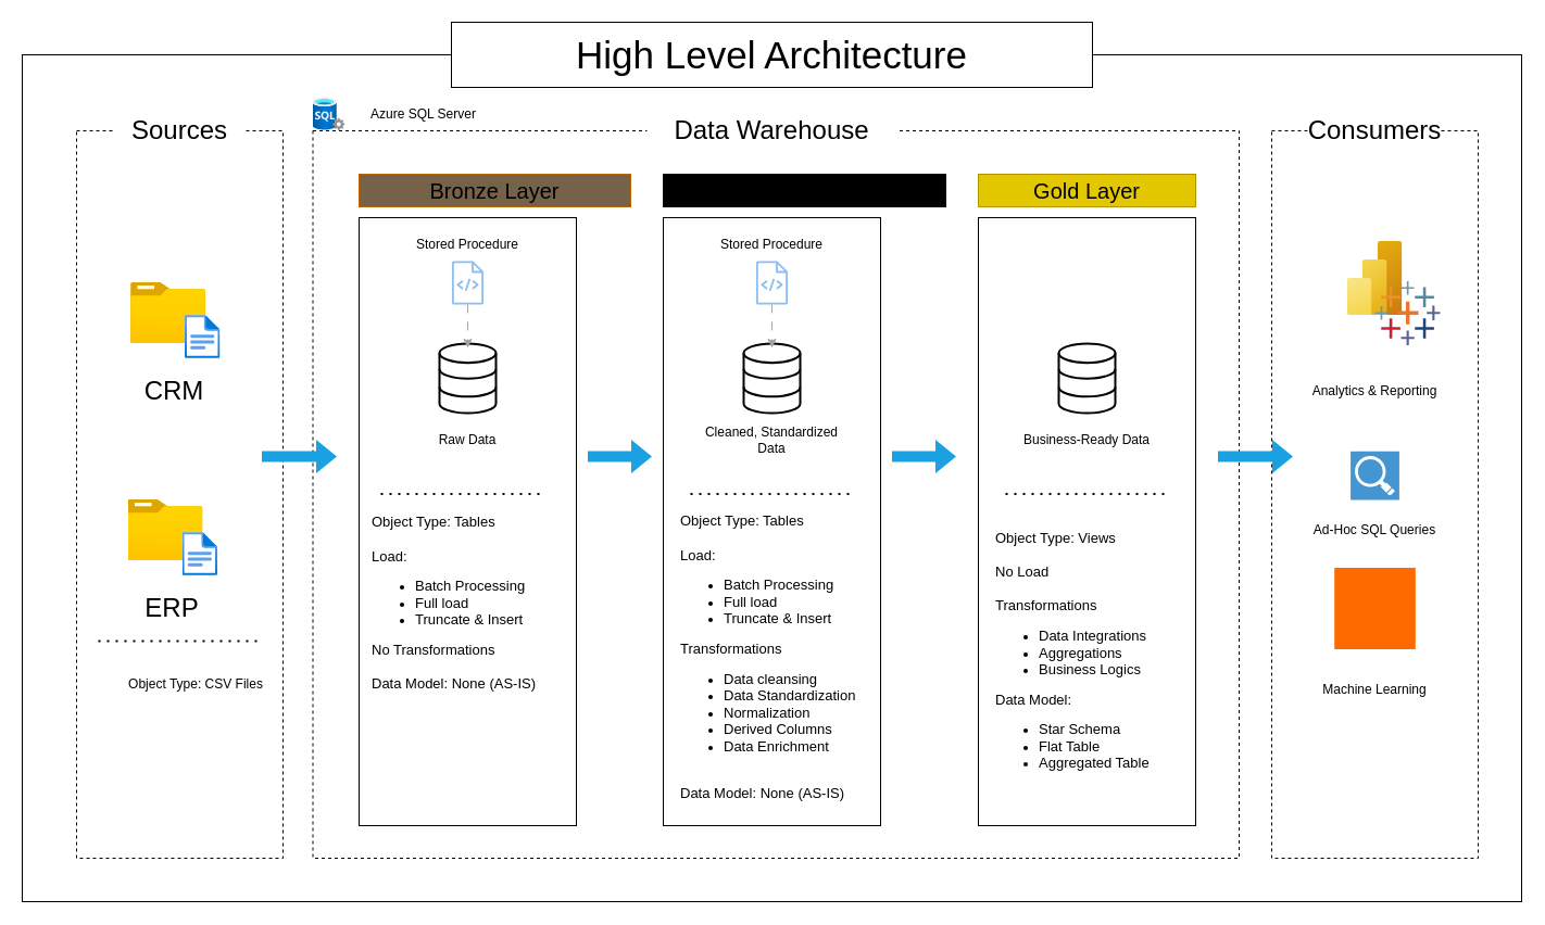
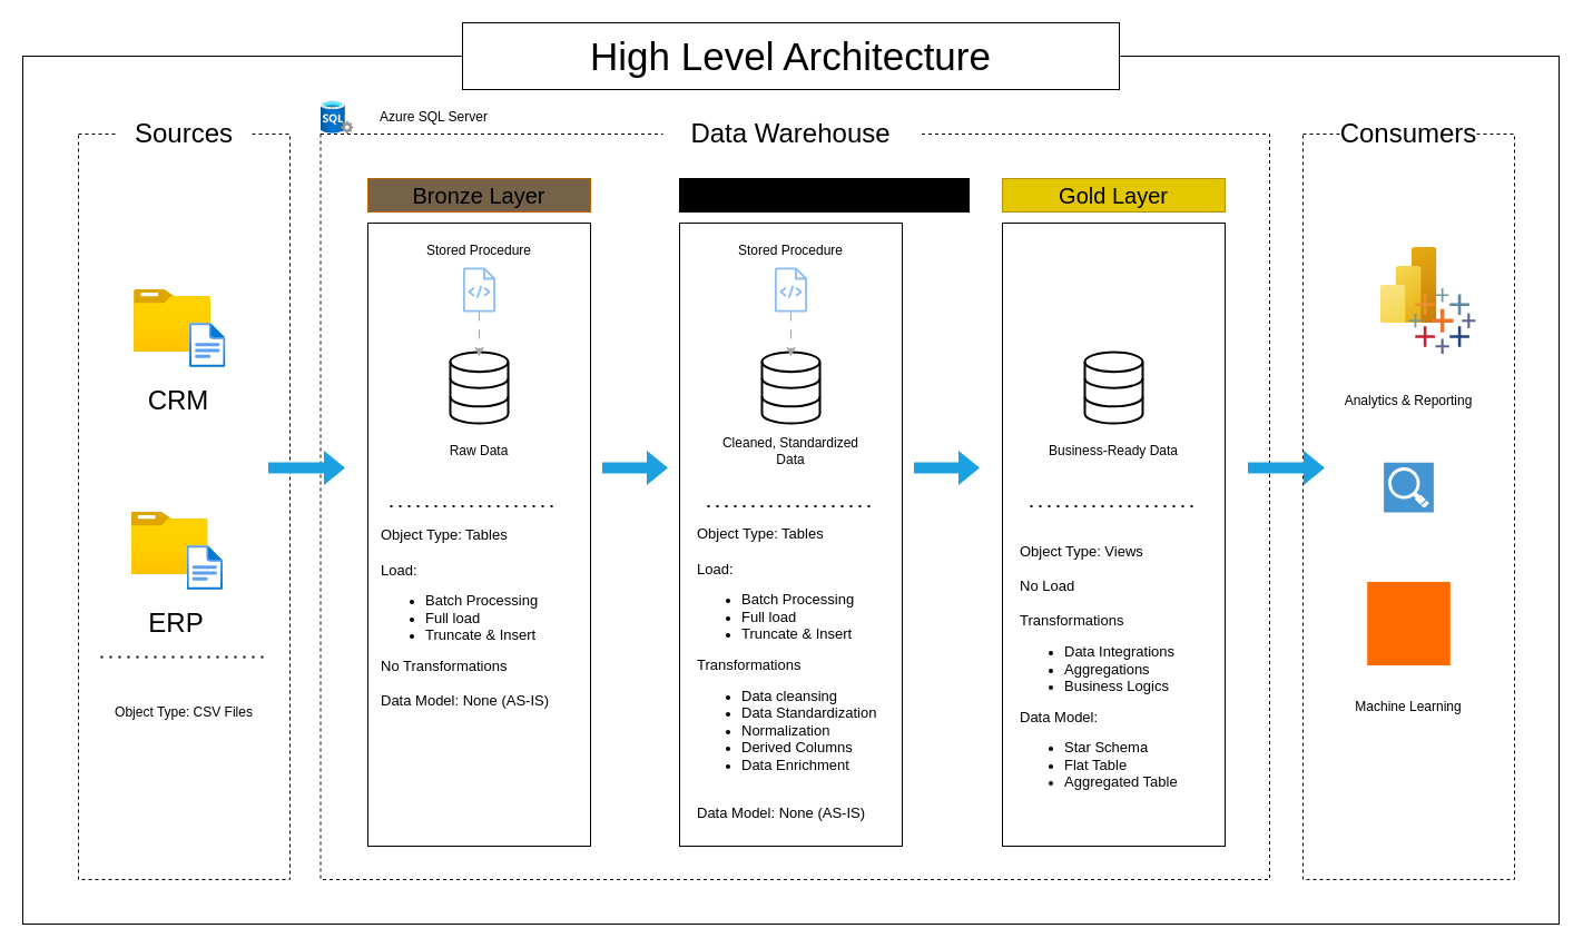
  <mxCell id="0" />
  <mxCell id="1" parent="0" />
  <mxCell id="2" value="" style="rounded=0;whiteSpace=wrap;html=1;" vertex="1" parent="1"><mxGeometry x="20" y="50" width="1380" height="780" as="geometry" /></mxCell>
  <mxCell id="3" value="&lt;font style=&quot;font-size: 35px;&quot;&gt;High Level Architecture&lt;/font&gt;" style="rounded=0;whiteSpace=wrap;html=1;" vertex="1" parent="1"><mxGeometry x="415" y="20" width="590" height="60" as="geometry" /></mxCell>
  <mxCell id="4" value="" style="rounded=0;whiteSpace=wrap;html=1;dashed=1;" vertex="1" parent="1"><mxGeometry x="70" y="120" width="190" height="670" as="geometry" /></mxCell>
  <mxCell id="5" value="&lt;font style=&quot;font-size: 24px;&quot;&gt;Sources&lt;/font&gt;" style="rounded=0;whiteSpace=wrap;html=1;strokeColor=none;" vertex="1" parent="1"><mxGeometry x="105" y="90" width="120" height="60" as="geometry" /></mxCell>
  <mxCell id="6" value="" style="rounded=0;whiteSpace=wrap;html=1;dashed=1;" vertex="1" parent="1"><mxGeometry x="287.5" y="120" width="852.5" height="670" as="geometry" /></mxCell>
  <mxCell id="7" value="&lt;font style=&quot;font-size: 24px;&quot;&gt;Data Warehouse&lt;/font&gt;" style="rounded=0;whiteSpace=wrap;html=1;strokeColor=none;" vertex="1" parent="1"><mxGeometry x="595" y="90" width="230" height="60" as="geometry" /></mxCell>
  <mxCell id="8" value="" style="rounded=0;whiteSpace=wrap;html=1;dashed=1;" vertex="1" parent="1"><mxGeometry x="1170" y="120" width="190" height="670" as="geometry" /></mxCell>
  <mxCell id="9" value="&lt;font style=&quot;font-size: 24px;&quot;&gt;Consumers&lt;/font&gt;" style="rounded=0;whiteSpace=wrap;html=1;strokeColor=none;" vertex="1" parent="1"><mxGeometry x="1205" y="90" width="120" height="60" as="geometry" /></mxCell>
  <mxCell id="10" value="" style="image;aspect=fixed;html=1;points=[];align=center;fontSize=12;image=img/lib/azure2/general/Folder_Blank.svg;" vertex="1" parent="1"><mxGeometry x="120" y="260" width="69" height="56.0" as="geometry" /></mxCell>
  <mxCell id="11" value="" style="image;aspect=fixed;html=1;points=[];align=center;fontSize=12;image=img/lib/azure2/general/File.svg;" vertex="1" parent="1"><mxGeometry x="170" y="290" width="32.46" height="40" as="geometry" /></mxCell>
  <mxCell id="12" value="&lt;font style=&quot;font-size: 24px;&quot;&gt;CRM&lt;/font&gt;" style="rounded=0;whiteSpace=wrap;html=1;strokeColor=none;" vertex="1" parent="1"><mxGeometry x="120" y="330" width="80" height="60" as="geometry" /></mxCell>
  <mxCell id="13" value="" style="image;aspect=fixed;html=1;points=[];align=center;fontSize=12;image=img/lib/azure2/general/Folder_Blank.svg;" vertex="1" parent="1"><mxGeometry x="117.54" y="460" width="69" height="56.0" as="geometry" /></mxCell>
  <mxCell id="14" value="" style="image;aspect=fixed;html=1;points=[];align=center;fontSize=12;image=img/lib/azure2/general/File.svg;" vertex="1" parent="1"><mxGeometry x="167.54" y="490" width="32.46" height="40" as="geometry" /></mxCell>
  <mxCell id="15" value="&lt;font style=&quot;font-size: 24px;&quot;&gt;ERP&lt;/font&gt;" style="rounded=0;whiteSpace=wrap;html=1;strokeColor=none;" vertex="1" parent="1"><mxGeometry x="117.54" y="530" width="80" height="60" as="geometry" /></mxCell>
  <mxCell id="16" value="" style="endArrow=none;dashed=1;html=1;dashPattern=1 3;strokeWidth=2;rounded=0;strokeColor=default;" edge="1" parent="1"><mxGeometry width="50" height="50" relative="1" as="geometry"><mxPoint x="90" y="590" as="sourcePoint" /><mxPoint x="240" y="590" as="targetPoint" /></mxGeometry></mxCell>
- <mxCell id="17" value="Object Type: CSV Files" style="rounded=0;whiteSpace=wrap;html=1;strokeColor=none;" vertex="1" parent="1"><mxGeometry x="105" y="600" width="150" height="60" as="geometry" /></mxCell>
+ <mxCell id="17" value="Object Type: CSV Files" style="rounded=0;whiteSpace=wrap;html=1;strokeColor=none;" vertex="1" parent="1"><mxGeometry x="90" y="610" width="150" height="60" as="geometry" /></mxCell>
  <mxCell id="18" value="" style="shape=flexArrow;endArrow=classic;html=1;rounded=0;fillColor=#1ba1e2;strokeColor=none;strokeWidth=1;" edge="1" parent="1"><mxGeometry width="50" height="50" relative="1" as="geometry"><mxPoint x="240" y="420" as="sourcePoint" /><mxPoint x="310" y="420" as="targetPoint" /></mxGeometry></mxCell>
  <mxCell id="19" value="" style="rounded=0;whiteSpace=wrap;html=1;fillColor=none;strokeColor=light-dark(#000000,#756249);strokeWidth=1;" vertex="1" parent="1"><mxGeometry x="330" y="200" width="200" height="560" as="geometry" /></mxCell>
- <mxCell id="20" value="&lt;font style=&quot;font-size: 20px;&quot;&gt;Bronze Layer&lt;/font&gt;" style="rounded=0;whiteSpace=wrap;html=1;fillColor=#756249;strokeColor=light-dark(#b46504, #756249);" vertex="1" parent="1"><mxGeometry x="330" y="160" width="250" height="30" as="geometry" /></mxCell>
+ <mxCell id="20" value="&lt;font style=&quot;font-size: 20px;&quot;&gt;Bronze Layer&lt;/font&gt;" style="rounded=0;whiteSpace=wrap;html=1;fillColor=#756249;strokeColor=light-dark(#b46504, #756249);" vertex="1" parent="1"><mxGeometry x="330" y="160" width="200" height="30" as="geometry" /></mxCell>
  <mxCell id="21" value="Stored Procedure" style="rounded=0;whiteSpace=wrap;html=1;fillColor=none;strokeColor=none;" vertex="1" parent="1"><mxGeometry x="350" y="210" width="160" height="30" as="geometry" /></mxCell>
  <mxCell id="22" value="" style="sketch=0;outlineConnect=0;fontColor=#232F3E;gradientColor=none;fillColor=#8CBDF5;strokeColor=default;dashed=0;verticalLabelPosition=bottom;verticalAlign=top;align=center;html=1;fontSize=12;fontStyle=0;aspect=fixed;pointerEvents=1;shape=mxgraph.aws4.source_code;" vertex="1" parent="1"><mxGeometry x="415.38" y="240" width="29.23" height="40" as="geometry" /></mxCell>
  <mxCell id="23" value="" style="html=1;verticalLabelPosition=bottom;align=center;labelBackgroundColor=#ffffff;verticalAlign=top;strokeWidth=2;strokeColor=light-dark(#000000,#756249);shadow=0;dashed=0;shape=mxgraph.ios7.icons.data;fillColor=none;" vertex="1" parent="1"><mxGeometry x="404" y="316" width="52" height="64" as="geometry" /></mxCell>
  <mxCell id="24" value="" style="endArrow=classic;html=1;rounded=0;dashed=1;dashPattern=8 8;strokeColor=#A3A3A3;" edge="1" parent="1" source="22"><mxGeometry width="50" height="50" relative="1" as="geometry"><mxPoint x="690" y="480" as="sourcePoint" /><mxPoint x="430" y="320" as="targetPoint" /></mxGeometry></mxCell>
  <mxCell id="25" value="" style="endArrow=none;dashed=1;html=1;dashPattern=1 3;strokeWidth=2;rounded=0;strokeColor=default;" edge="1" parent="1"><mxGeometry width="50" height="50" relative="1" as="geometry"><mxPoint x="350" y="454.5" as="sourcePoint" /><mxPoint x="500" y="454.5" as="targetPoint" /></mxGeometry></mxCell>
  <mxCell id="26" value="Raw Data" style="text;html=1;align=center;verticalAlign=middle;whiteSpace=wrap;rounded=0;" vertex="1" parent="1"><mxGeometry x="400" y="390" width="60" height="30" as="geometry" /></mxCell>
  <mxCell id="27" value="&lt;font style=&quot;font-size: 13px;&quot;&gt;Object Type: Tables&lt;/font&gt;&lt;div&gt;&lt;span style=&quot;background-color: transparent; color: light-dark(rgb(0, 0, 0), rgb(255, 255, 255));&quot;&gt;&lt;font style=&quot;font-size: 13px;&quot;&gt;&lt;br&gt;&lt;/font&gt;&lt;/span&gt;&lt;/div&gt;&lt;div&gt;&lt;span style=&quot;background-color: transparent; color: light-dark(rgb(0, 0, 0), rgb(255, 255, 255));&quot;&gt;&lt;font style=&quot;font-size: 13px;&quot;&gt;Load:&lt;/font&gt;&lt;/span&gt;&lt;div&gt;&lt;ul&gt;&lt;li&gt;&lt;font style=&quot;font-size: 13px;&quot;&gt;Batch Processing&lt;/font&gt;&lt;/li&gt;&lt;li&gt;&lt;font style=&quot;font-size: 13px;&quot;&gt;Full load&lt;/font&gt;&lt;/li&gt;&lt;li&gt;&lt;font style=&quot;font-size: 13px;&quot;&gt;Truncate &amp;amp; Insert&lt;/font&gt;&lt;/li&gt;&lt;/ul&gt;&lt;div&gt;&lt;span style=&quot;font-size: 13px;&quot;&gt;No Transformations&lt;/span&gt;&lt;/div&gt;&lt;/div&gt;&lt;/div&gt;&lt;div&gt;&lt;span style=&quot;font-size: 13px;&quot;&gt;&lt;br&gt;&lt;/span&gt;&lt;/div&gt;&lt;div&gt;&lt;span style=&quot;font-size: 13px;&quot;&gt;Data Model: None (AS-IS)&lt;/span&gt;&lt;/div&gt;" style="text;html=1;align=left;verticalAlign=middle;whiteSpace=wrap;rounded=0;" vertex="1" parent="1"><mxGeometry x="340" y="460" width="180" height="190" as="geometry" /></mxCell>
  <mxCell id="28" value="" style="shape=flexArrow;endArrow=classic;html=1;rounded=0;fillColor=#1ba1e2;strokeColor=none;strokeWidth=1;" edge="1" parent="1"><mxGeometry width="50" height="50" relative="1" as="geometry"><mxPoint x="540" y="420" as="sourcePoint" /><mxPoint x="600" y="420" as="targetPoint" /></mxGeometry></mxCell>
  <mxCell id="29" value="" style="rounded=0;whiteSpace=wrap;html=1;fillColor=none;strokeColor=light-dark(#000000,#9E9E9E);strokeWidth=1;" vertex="1" parent="1"><mxGeometry x="610" y="200" width="200" height="560" as="geometry" /></mxCell>
  <mxCell id="30" value="&lt;font style=&quot;font-size: 20px;&quot;&gt;Silver Layer&lt;/font&gt;" style="rounded=0;whiteSpace=wrap;html=1;fillColor=light-dark(#000000,#9E9E9E);" vertex="1" parent="1"><mxGeometry x="610" y="160" width="260" height="30" as="geometry" /></mxCell>
  <mxCell id="31" value="Stored Procedure" style="rounded=0;whiteSpace=wrap;html=1;fillColor=none;strokeColor=none;" vertex="1" parent="1"><mxGeometry x="630" y="210" width="160" height="30" as="geometry" /></mxCell>
  <mxCell id="32" value="" style="sketch=0;outlineConnect=0;fontColor=#232F3E;gradientColor=none;fillColor=#8CBDF5;strokeColor=default;dashed=0;verticalLabelPosition=bottom;verticalAlign=top;align=center;html=1;fontSize=12;fontStyle=0;aspect=fixed;pointerEvents=1;shape=mxgraph.aws4.source_code;" vertex="1" parent="1"><mxGeometry x="695.38" y="240" width="29.23" height="40" as="geometry" /></mxCell>
  <mxCell id="33" value="" style="html=1;verticalLabelPosition=bottom;align=center;labelBackgroundColor=#ffffff;verticalAlign=top;strokeWidth=2;strokeColor=light-dark(#000000,#9E9E9E);shadow=0;dashed=0;shape=mxgraph.ios7.icons.data;fillColor=none;" vertex="1" parent="1"><mxGeometry x="684" y="316" width="52" height="64" as="geometry" /></mxCell>
  <mxCell id="34" value="" style="endArrow=classic;html=1;rounded=0;dashed=1;dashPattern=8 8;strokeColor=#A3A3A3;" edge="1" parent="1" source="32"><mxGeometry width="50" height="50" relative="1" as="geometry"><mxPoint x="970" y="480" as="sourcePoint" /><mxPoint x="710" y="320" as="targetPoint" /></mxGeometry></mxCell>
  <mxCell id="35" value="" style="endArrow=none;dashed=1;html=1;dashPattern=1 3;strokeWidth=2;rounded=0;strokeColor=default;" edge="1" parent="1"><mxGeometry width="50" height="50" relative="1" as="geometry"><mxPoint x="635" y="454.5" as="sourcePoint" /><mxPoint x="785" y="454.5" as="targetPoint" /></mxGeometry></mxCell>
  <mxCell id="36" value="Cleaned, Standardized Data" style="text;html=1;align=center;verticalAlign=middle;whiteSpace=wrap;rounded=0;" vertex="1" parent="1"><mxGeometry x="635" y="390" width="150" height="30" as="geometry" /></mxCell>
  <mxCell id="37" value="&lt;font style=&quot;font-size: 13px;&quot;&gt;Object Type: Tables&lt;/font&gt;&lt;div&gt;&lt;span style=&quot;background-color: transparent; color: light-dark(rgb(0, 0, 0), rgb(255, 255, 255));&quot;&gt;&lt;font style=&quot;font-size: 13px;&quot;&gt;&lt;br&gt;&lt;/font&gt;&lt;/span&gt;&lt;/div&gt;&lt;div&gt;&lt;span style=&quot;background-color: transparent; color: light-dark(rgb(0, 0, 0), rgb(255, 255, 255));&quot;&gt;&lt;font style=&quot;font-size: 13px;&quot;&gt;Load:&lt;/font&gt;&lt;/span&gt;&lt;div&gt;&lt;ul&gt;&lt;li&gt;&lt;font style=&quot;font-size: 13px;&quot;&gt;Batch Processing&lt;/font&gt;&lt;/li&gt;&lt;li&gt;&lt;font style=&quot;font-size: 13px;&quot;&gt;Full load&lt;/font&gt;&lt;/li&gt;&lt;li&gt;&lt;font style=&quot;font-size: 13px;&quot;&gt;Truncate &amp;amp; Insert&lt;/font&gt;&lt;/li&gt;&lt;/ul&gt;&lt;div&gt;&lt;span style=&quot;font-size: 13px;&quot;&gt;Transformations&lt;/span&gt;&lt;/div&gt;&lt;/div&gt;&lt;/div&gt;&lt;div&gt;&lt;ul&gt;&lt;li&gt;&lt;span style=&quot;font-size: 13px;&quot;&gt;Data cleansing&lt;/span&gt;&lt;/li&gt;&lt;li&gt;&lt;span style=&quot;font-size: 13px;&quot;&gt;Data Standardization&lt;/span&gt;&lt;/li&gt;&lt;li&gt;&lt;span style=&quot;font-size: 13px;&quot;&gt;Normalization&lt;/span&gt;&lt;/li&gt;&lt;li&gt;&lt;span style=&quot;font-size: 13px;&quot;&gt;Derived Columns&lt;/span&gt;&lt;/li&gt;&lt;li&gt;&lt;span style=&quot;font-size: 13px;&quot;&gt;Data Enrichment&lt;/span&gt;&lt;/li&gt;&lt;/ul&gt;&lt;/div&gt;&lt;div&gt;&lt;span style=&quot;font-size: 13px;&quot;&gt;&lt;br&gt;&lt;/span&gt;&lt;/div&gt;&lt;div&gt;&lt;span style=&quot;font-size: 13px;&quot;&gt;Data Model: None (AS-IS)&lt;/span&gt;&lt;/div&gt;" style="text;html=1;align=left;verticalAlign=middle;whiteSpace=wrap;rounded=0;" vertex="1" parent="1"><mxGeometry x="623.75" y="460" width="180" height="290" as="geometry" /></mxCell>
  <mxCell id="38" value="" style="shape=flexArrow;endArrow=classic;html=1;rounded=0;fillColor=#1ba1e2;strokeColor=none;strokeWidth=1;" edge="1" parent="1"><mxGeometry width="50" height="50" relative="1" as="geometry"><mxPoint x="820" y="420" as="sourcePoint" /><mxPoint x="880" y="420" as="targetPoint" /></mxGeometry></mxCell>
  <mxCell id="39" value="" style="rounded=0;whiteSpace=wrap;html=1;fillColor=none;strokeColor=light-dark(#000000,#EEDD5E);strokeWidth=1;" vertex="1" parent="1"><mxGeometry x="900" y="200" width="200" height="560" as="geometry" /></mxCell>
  <mxCell id="40" value="&lt;font style=&quot;font-size: 20px;&quot;&gt;Gold Layer&lt;/font&gt;" style="rounded=0;whiteSpace=wrap;html=1;fillColor=light-dark(#e3c800, #eedd5d);strokeColor=#B09500;fontColor=#000000;" vertex="1" parent="1"><mxGeometry x="900" y="160" width="200" height="30" as="geometry" /></mxCell>
  <mxCell id="41" value="" style="html=1;verticalLabelPosition=bottom;align=center;labelBackgroundColor=#ffffff;verticalAlign=top;strokeWidth=2;strokeColor=light-dark(#000000, #eedd5e);shadow=0;dashed=0;shape=mxgraph.ios7.icons.data;fillColor=none;" vertex="1" parent="1"><mxGeometry x="974" y="316" width="52" height="64" as="geometry" /></mxCell>
  <mxCell id="42" value="" style="endArrow=none;dashed=1;html=1;dashPattern=1 3;strokeWidth=2;rounded=0;strokeColor=default;" edge="1" parent="1"><mxGeometry width="50" height="50" relative="1" as="geometry"><mxPoint x="925" y="454.5" as="sourcePoint" /><mxPoint x="1075" y="454.5" as="targetPoint" /></mxGeometry></mxCell>
  <mxCell id="43" value="Business-Ready Data" style="text;html=1;align=center;verticalAlign=middle;whiteSpace=wrap;rounded=0;" vertex="1" parent="1"><mxGeometry x="925" y="390" width="150" height="30" as="geometry" /></mxCell>
  <mxCell id="44" value="&lt;font style=&quot;font-size: 13px;&quot;&gt;Object Type: Views&lt;/font&gt;&lt;div&gt;&lt;span style=&quot;background-color: transparent; color: light-dark(rgb(0, 0, 0), rgb(255, 255, 255));&quot;&gt;&lt;font style=&quot;font-size: 13px;&quot;&gt;&lt;br&gt;&lt;/font&gt;&lt;/span&gt;&lt;/div&gt;&lt;div&gt;&lt;span style=&quot;background-color: transparent; color: light-dark(rgb(0, 0, 0), rgb(255, 255, 255));&quot;&gt;&lt;font style=&quot;font-size: 13px;&quot;&gt;No Load&lt;/font&gt;&lt;/span&gt;&lt;/div&gt;&lt;div&gt;&lt;span style=&quot;font-size: 13px;&quot;&gt;&lt;br&gt;&lt;/span&gt;&lt;div&gt;&lt;div&gt;&lt;span style=&quot;font-size: 13px;&quot;&gt;Transformations&lt;/span&gt;&lt;/div&gt;&lt;/div&gt;&lt;/div&gt;&lt;div&gt;&lt;ul&gt;&lt;li&gt;&lt;span style=&quot;font-size: 13px;&quot;&gt;Data Integrations&lt;/span&gt;&lt;/li&gt;&lt;li&gt;&lt;span style=&quot;font-size: 13px;&quot;&gt;Aggregations&lt;/span&gt;&lt;/li&gt;&lt;li&gt;&lt;span style=&quot;font-size: 13px;&quot;&gt;Business Logics&lt;/span&gt;&lt;/li&gt;&lt;/ul&gt;&lt;/div&gt;&lt;div&gt;&lt;span style=&quot;font-size: 13px;&quot;&gt;Data Model:&amp;nbsp;&lt;/span&gt;&lt;/div&gt;&lt;div&gt;&lt;ul&gt;&lt;li&gt;&lt;span style=&quot;font-size: 13px;&quot;&gt;Star Schema&lt;/span&gt;&lt;/li&gt;&lt;li&gt;&lt;span style=&quot;font-size: 13px;&quot;&gt;Flat Table&lt;/span&gt;&lt;/li&gt;&lt;li&gt;&lt;span style=&quot;font-size: 13px;&quot;&gt;Aggregated Table&lt;/span&gt;&lt;/li&gt;&lt;/ul&gt;&lt;/div&gt;" style="text;html=1;align=left;verticalAlign=middle;whiteSpace=wrap;rounded=0;" vertex="1" parent="1"><mxGeometry x="913.75" y="460" width="180" height="290" as="geometry" /></mxCell>
  <mxCell id="45" value="" style="shape=flexArrow;endArrow=classic;html=1;rounded=0;fillColor=#1ba1e2;strokeColor=none;strokeWidth=1;" edge="1" parent="1"><mxGeometry width="50" height="50" relative="1" as="geometry"><mxPoint x="1120" y="420" as="sourcePoint" /><mxPoint x="1190" y="420" as="targetPoint" /></mxGeometry></mxCell>
  <mxCell id="46" value="" style="image;aspect=fixed;html=1;points=[];align=center;fontSize=12;image=img/lib/azure2/analytics/Power_BI_Embedded.svg;" vertex="1" parent="1"><mxGeometry x="1239.5" y="222" width="51" height="68" as="geometry" /></mxCell>
  <mxCell id="47" value="" style="verticalLabelPosition=bottom;aspect=fixed;html=1;shape=mxgraph.salesforce.analytics;" vertex="1" parent="1"><mxGeometry x="1265" y="258.6" width="60" height="58.8" as="geometry" /></mxCell>
  <mxCell id="48" value="Analytics &amp;amp; Reporting" style="text;html=1;align=center;verticalAlign=middle;whiteSpace=wrap;rounded=0;" vertex="1" parent="1"><mxGeometry x="1200" y="345" width="130" height="30" as="geometry" /></mxCell>
  <mxCell id="49" value="" style="shadow=0;dashed=0;html=1;strokeColor=none;fillColor=#4495D1;labelPosition=center;verticalLabelPosition=bottom;verticalAlign=top;align=center;outlineConnect=0;shape=mxgraph.veeam.2d.search;" vertex="1" parent="1"><mxGeometry x="1242.6" y="415.2" width="44.8" height="44.8" as="geometry" /></mxCell>
- <mxCell id="50" value="Ad-Hoc SQL Queries" style="text;html=1;align=center;verticalAlign=middle;whiteSpace=wrap;rounded=0;" vertex="1" parent="1"><mxGeometry x="1200" y="473" width="130" height="30" as="geometry" /></mxCell>
  <mxCell id="51" value="" style="points=[];aspect=fixed;html=1;align=center;shadow=0;dashed=0;fillColor=#FF6A00;strokeColor=none;shape=mxgraph.alibaba_cloud.machine_learning;" vertex="1" parent="1"><mxGeometry x="1227.7" y="522.47" width="74.6" height="75.05" as="geometry" /></mxCell>
  <mxCell id="52" value="Machine Learning" style="text;html=1;align=center;verticalAlign=middle;whiteSpace=wrap;rounded=0;" vertex="1" parent="1"><mxGeometry x="1200" y="620" width="130" height="30" as="geometry" /></mxCell>
  <mxCell id="53" value="" style="image;aspect=fixed;html=1;points=[];align=center;fontSize=12;image=img/lib/azure2/databases/SQL_Server.svg;" vertex="1" parent="1"><mxGeometry x="287.5" y="90" width="30" height="30" as="geometry" /></mxCell>
  <mxCell id="54" value="Azure SQL Server" style="text;html=1;align=center;verticalAlign=middle;whiteSpace=wrap;rounded=0;" vertex="1" parent="1"><mxGeometry x="317.5" y="90" width="142.5" height="30" as="geometry" /></mxCell>
